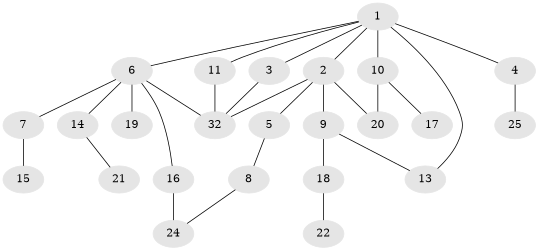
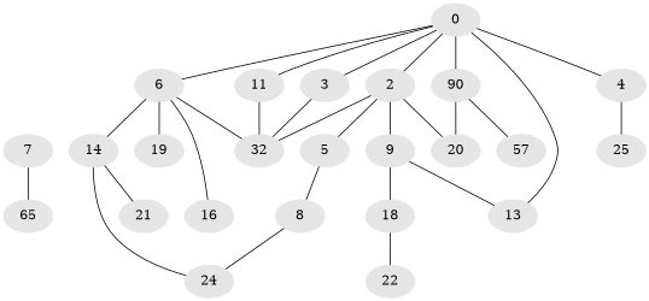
  graph {
    node [color=gray90 style=filled]
    edge [weight=1.0]
-   1
+   1 [label=0]
    2
    3
    4
    6
-   10
+   10 [label=90]
    11
    13
    5
    9
    n11 [label=32]
    20
    25
    7
    14
    16
    19
-   17
+   17 [label=57]
    8
    18
    24
-   15
+   15 [label=65]
    21
    22
    1 -- 2
    1 -- 3
    1 -- 4
    1 -- 6
    1 -- 10 [weight=3.0]
    1 -- 11
    1 -- 13
    2 -- 5
    2 -- 9
    2 -- n11
    2 -- 20
    3 -- n11
    4 -- 25
    6 -- n11
-   6 -- 7 [weight=2.0]
    6 -- 14
    6 -- 16
    6 -- 19
    10 -- 20
    10 -- 17
    11 -- n11
    5 -- 8
    9 -- 13
    9 -- 18
    7 -- 15
-   16 -- 24
+   14 -- 24
    14 -- 21
    8 -- 24
    18 -- 22
  }
